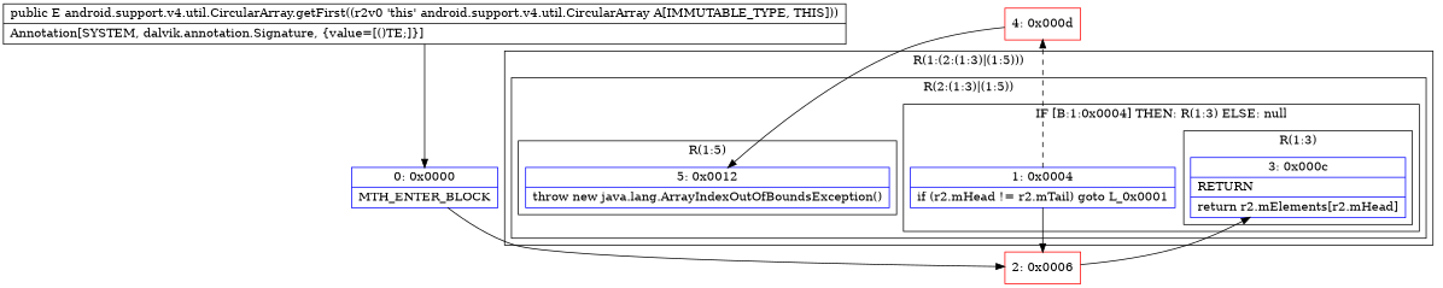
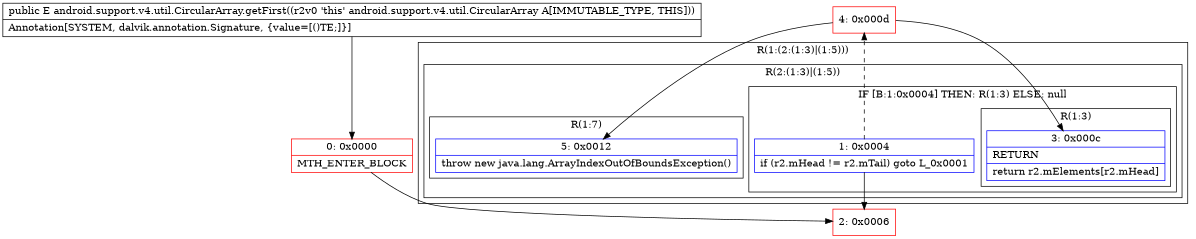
  digraph {
    node [color=blue shape=record]
    n1 [label="{3\:\ 0x000c|RETURN\l|return r2.mElements[r2.mHead]\l}"]
    n2 [label="{1\:\ 0x0004|if (r2.mHead != r2.mTail) goto L_0x0001\l}"]
    n3 [label="{5\:\ 0x0012|throw new java.lang.ArrayIndexOutOfBoundsException()\l}"]
    n4 [color=red label="{2\:\ 0x0006}"]
    n5 [color=red label="{4\:\ 0x000d}"]
-   n6 [label="{0\:\ 0x0000|MTH_ENTER_BLOCK\l}"]
+   n6 [color=red label="{0\:\ 0x0000|MTH_ENTER_BLOCK\l}"]
    n7 [label="{public E android.support.v4.util.CircularArray.getFirst((r2v0 'this' android.support.v4.util.CircularArray A[IMMUTABLE_TYPE, THIS]))  | Annotation[SYSTEM, dalvik.annotation.Signature, \{value=[()TE;]\}]\l}" color=""]
    subgraph cluster_1 {
      label="R(1:(2:(1:3)|(1:5)))"
      subgraph cluster_2 {
        label="R(2:(1:3)|(1:5))"
        subgraph cluster_3 {
          label="IF [B:1:0x0004] THEN: R(1:3) ELSE: null"
          n2
          subgraph cluster_4 {
            label="R(1:3)"
            n1
          }
        }
        subgraph cluster_5 {
-         label="R(1:5)"
+         label="R(1:7)"
          n3
        }
      }
    }
    n2 -> n4
    n2 -> n5 [style=dashed]
-   n4 -> n1
+   n5 -> n1
    n5 -> n3
    n6 -> n4
    n7 -> n6
  }
